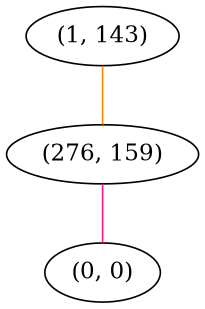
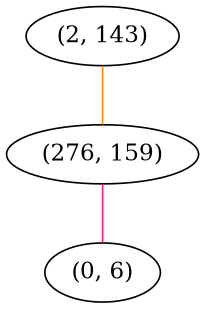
  graph {
-   "(2, 143)" [label="(1, 143)"]
+   "(2, 143)"
    "(276, 159)"
-   "(0, 0)"
+   "(0, 0)" [label="(0, 6)"]
    "(2, 143)" -- "(276, 159)" [color=darkorange weight=2]
    "(276, 159)" -- "(0, 0)" [color=deeppink weight=4]
  }
